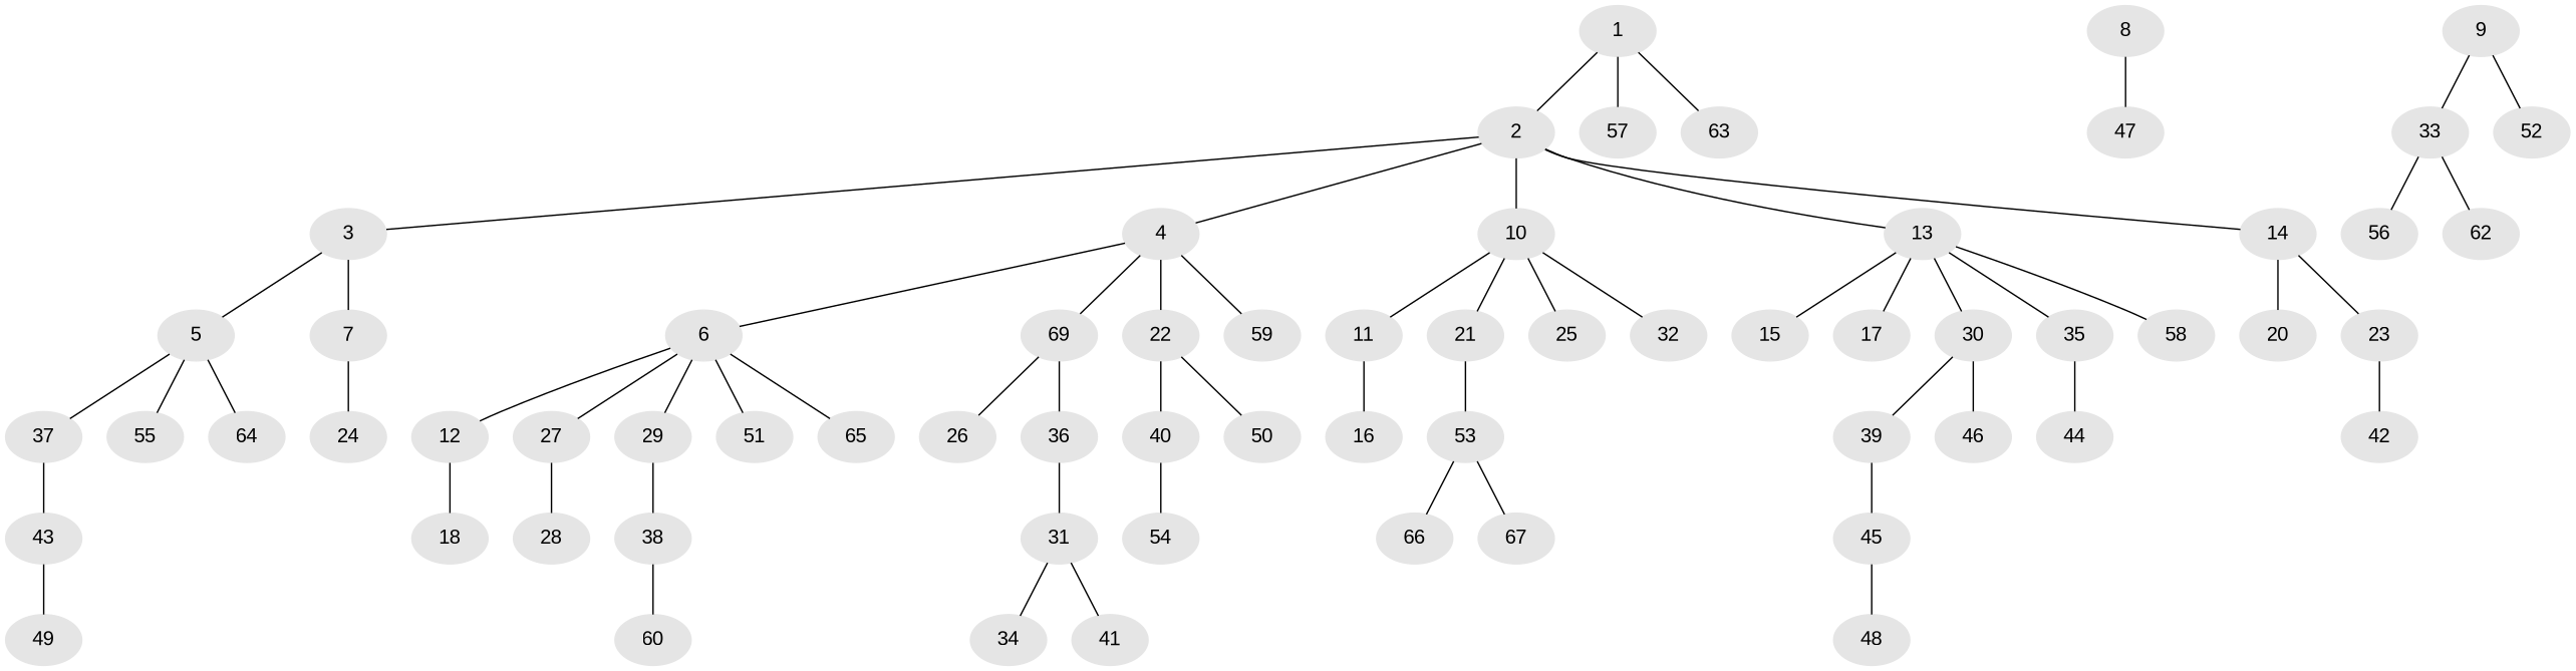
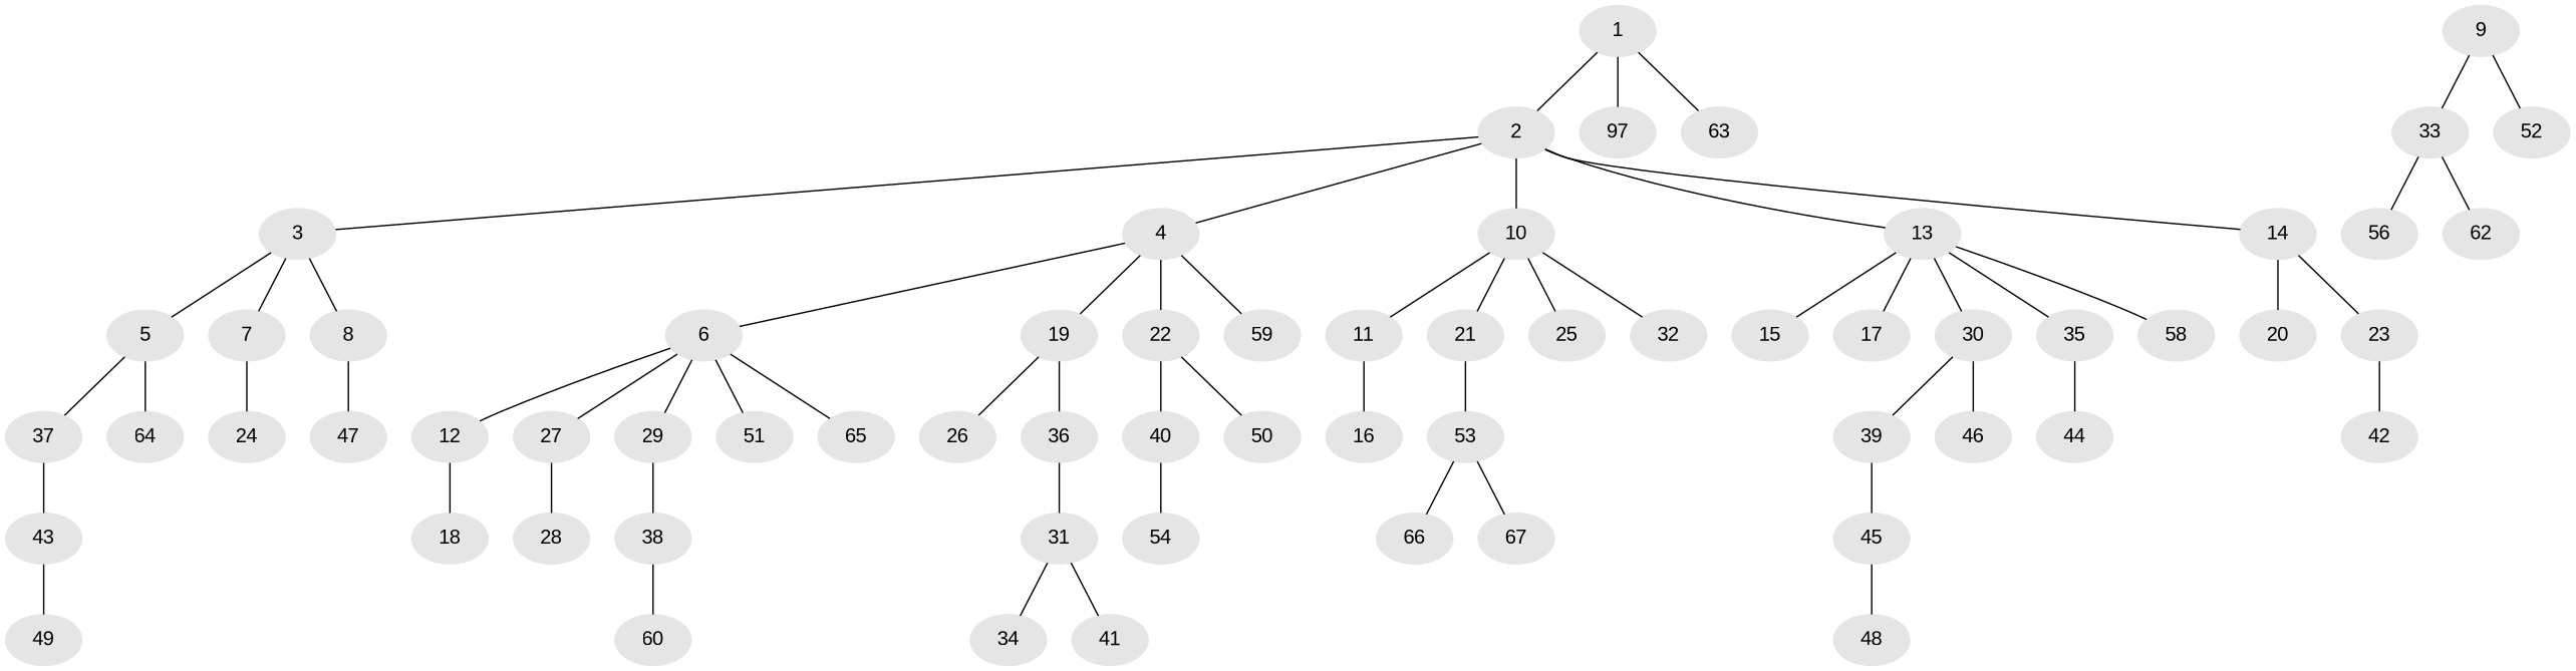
  graph {
    fontname="Liberation Sans"
    node [color=gray90 fontname="Liberation Sans" style=filled]
    edge [fontname="Liberation Sans"]
    1
    2
-   57
+   57 [label=97]
    63
    3
    4
    10
    13
    14
    5
    7
    8
    6
-   19 [label=69]
+   19
    22
    59
    9
    33
    52
    11
    21
    25
    32
    15
    17
    30
    35
    58
    20
    23
    37
-   55
    64
    24
    47
    12
    27
    29
    51
    65
    26
    36
    40
    50
    43
    18
    28
    38
    56
    62
    16
    53
    39
    46
    44
    42
    31
    34
    41
    66
    67
    54
    60
    45
    49
    48
    1 -- 2
    1 -- 57
    1 -- 63
    2 -- 3
    2 -- 4
    2 -- 10
    2 -- 13
    2 -- 14
    3 -- 5
    3 -- 7
+   3 -- 8
    4 -- 6
    4 -- 19
    4 -- 22
    4 -- 59
    10 -- 11
    10 -- 21
    10 -- 25
    10 -- 32
    13 -- 15
    13 -- 17
    13 -- 30
    13 -- 35
    13 -- 58
    14 -- 20
    14 -- 23
    5 -- 37
-   5 -- 55
    5 -- 64
    7 -- 24
    8 -- 47
    6 -- 12
    6 -- 27
    6 -- 29
    6 -- 51
    6 -- 65
    19 -- 26
    19 -- 36
    22 -- 40
    22 -- 50
    9 -- 33
    9 -- 52
    33 -- 56
    33 -- 62
    11 -- 16
    21 -- 53
    30 -- 39
    30 -- 46
    35 -- 44
    23 -- 42
    37 -- 43
    12 -- 18
    27 -- 28
    29 -- 38
    36 -- 31
    40 -- 54
    43 -- 49
    38 -- 60
    53 -- 66
    53 -- 67
    39 -- 45
    31 -- 34
    31 -- 41
    45 -- 48
  }
